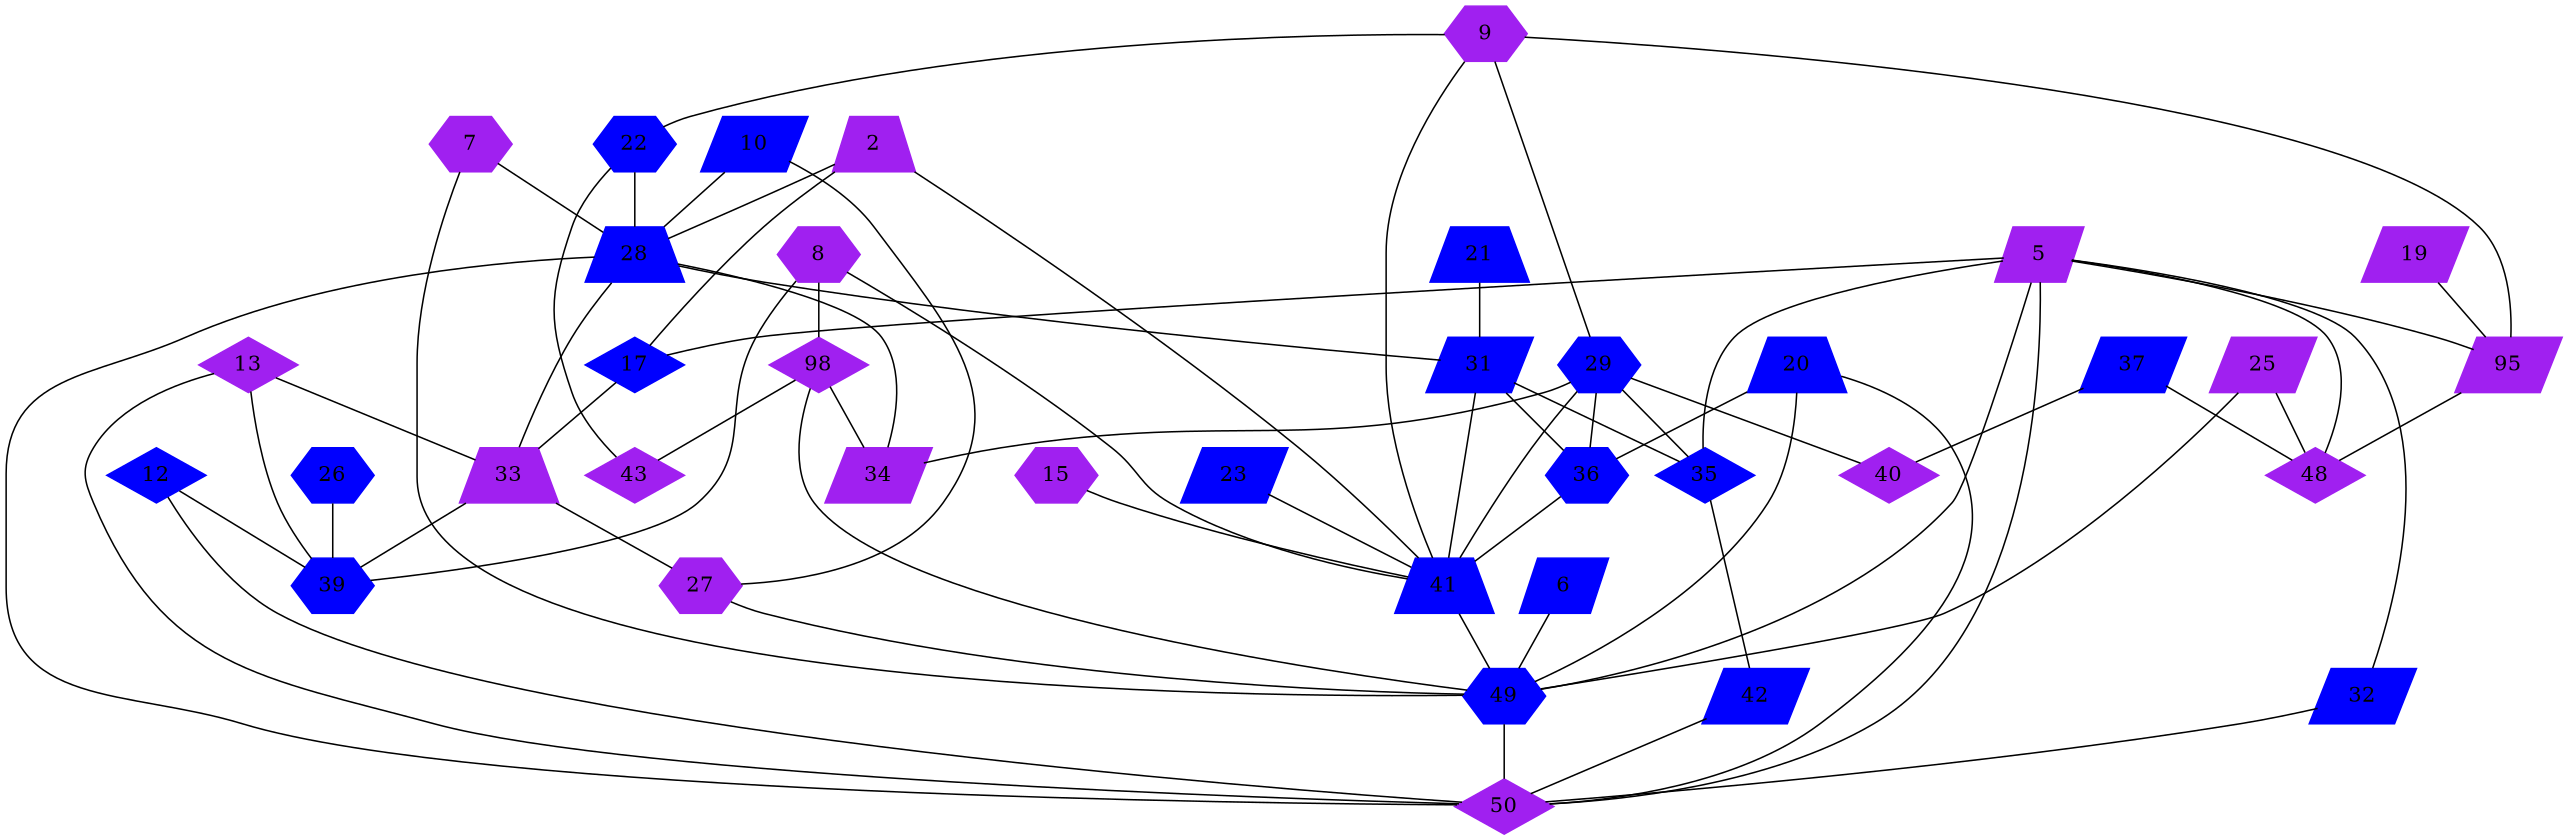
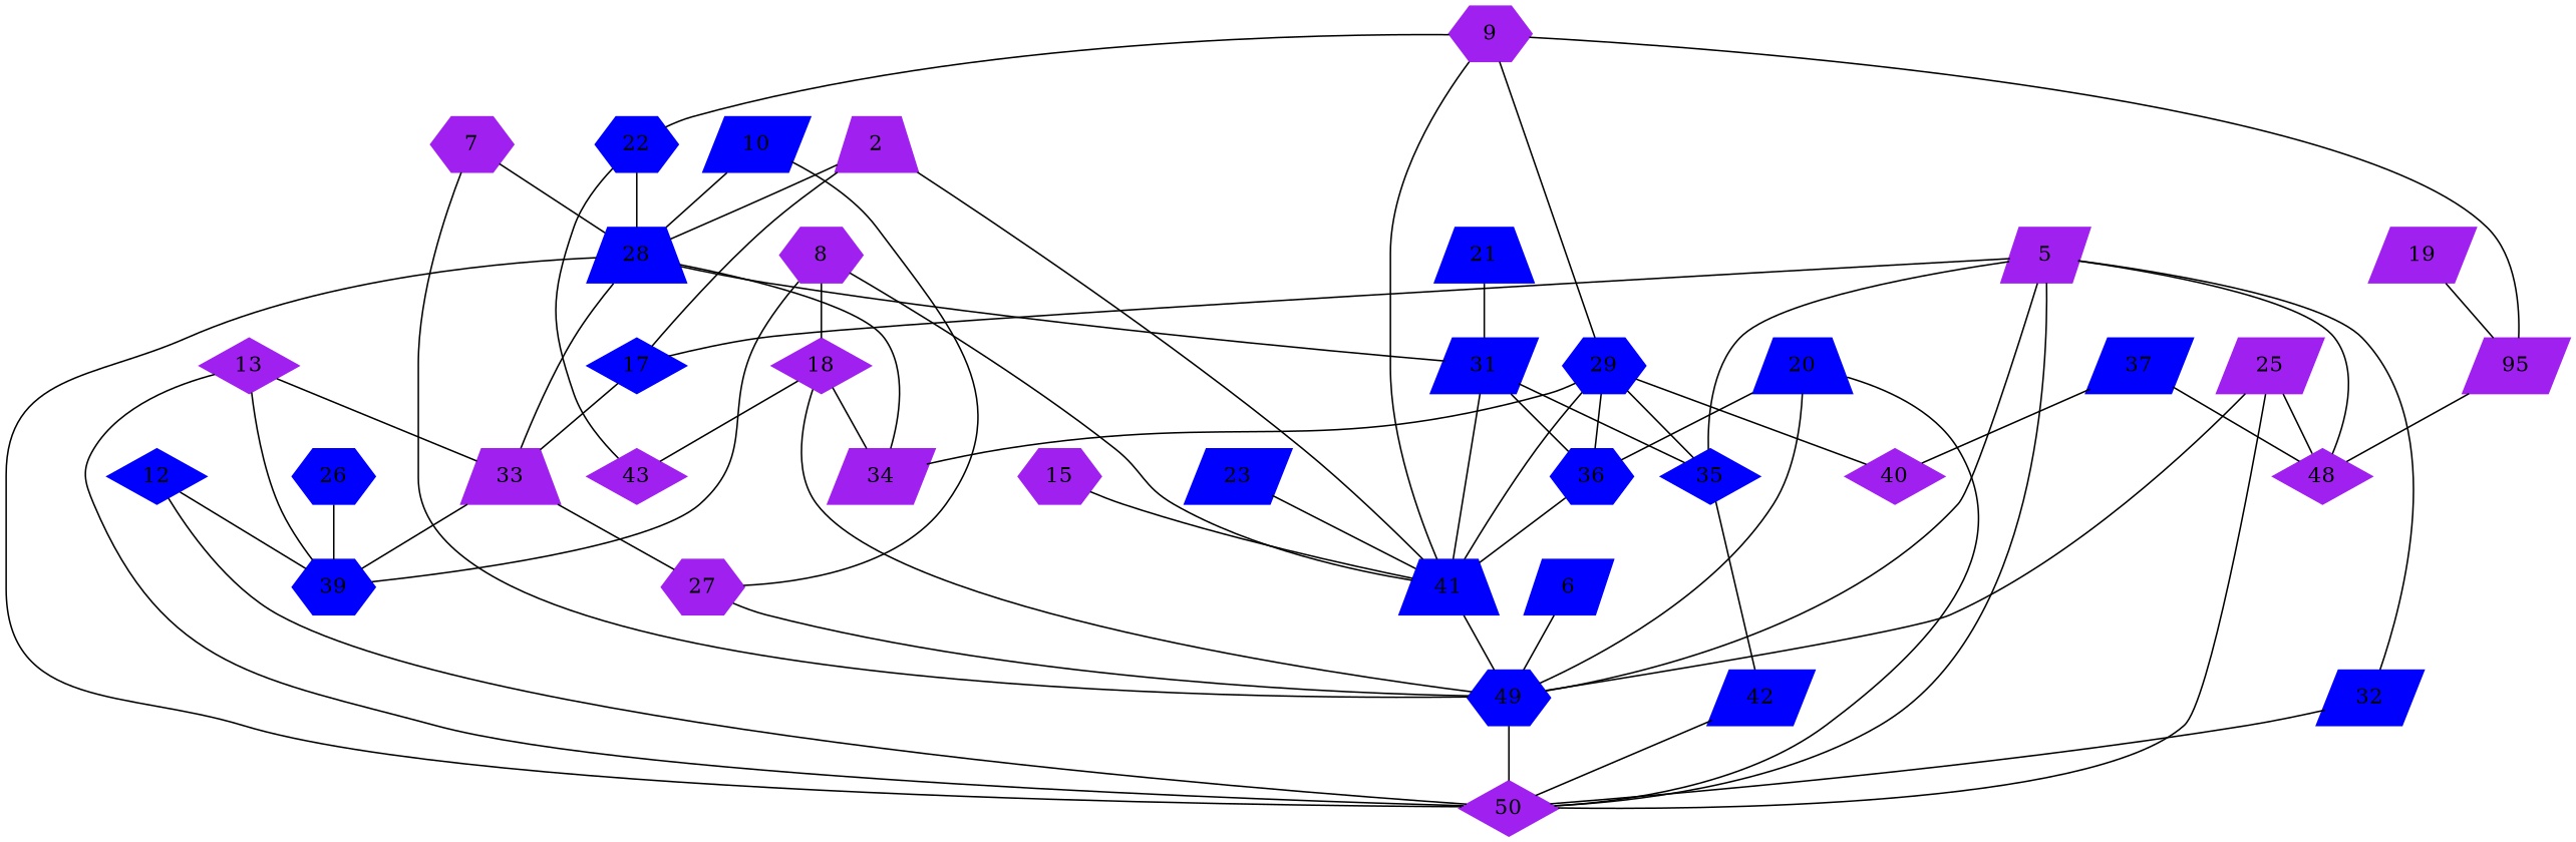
  graph {
    node [color=blue shape=parallelogram style=filled]
    edge [weight=1.0]
    2 [color=purple shape=trapezium]
    17 [shape=diamond]
    28 [shape=trapezium]
    41 [shape=trapezium]
    33 [color=purple shape=trapezium]
    50 [color=purple shape=diamond]
    34 [color=purple]
    31
    49 [shape=hexagon]
    5 [color=purple]
    32
    35 [shape=diamond]
    n13 [color=purple label=95]
    48 [color=purple shape=diamond]
    42
    6
    7 [color=purple shape=hexagon]
    8 [color=purple shape=hexagon]
-   18 [color=purple shape=diamond label=98]
+   18 [color=purple shape=diamond]
    39 [shape=hexagon]
    43 [color=purple shape=diamond]
    9 [color=purple shape=hexagon]
    22 [shape=hexagon]
    29 [shape=hexagon]
    36 [shape=hexagon]
    40 [color=purple shape=diamond]
    10
    n28 [color=purple label=27 shape=hexagon]
    12 [shape=diamond]
    13 [color=purple shape=diamond]
    15 [color=purple shape=hexagon]
    19 [color=purple]
    20 [shape=trapezium]
    21 [shape=trapezium]
    23
    25 [color=purple]
    26 [shape=hexagon]
    37
    2 -- 17
    2 -- 28
    2 -- 41
    17 -- 33
    28 -- 33
    28 -- 50 [weight=3.0]
    28 -- 34
    28 -- 31
    41 -- 49
    33 -- 39
    33 -- n28
    31 -- 41
    31 -- 35
    31 -- 36
    49 -- 50
    5 -- 17
    5 -- 50
    5 -- 49
    5 -- 32
    5 -- 35
-   5 -- n13
    5 -- 48
    32 -- 50
    35 -- 42
    n13 -- 48
    42 -- 50
    6 -- 49
    7 -- 28
    7 -- 49
    8 -- 41
    8 -- 18
    8 -- 39
    18 -- 34
    18 -- 49
    18 -- 43
    9 -- 41
    9 -- n13
    9 -- 22
    9 -- 29
    22 -- 28 [weight=2.0]
    22 -- 43
    29 -- 41 [weight=4.0]
    29 -- 34
    29 -- 35
    29 -- 36
    29 -- 40
    36 -- 41
    10 -- 28
    10 -- n28
    n28 -- 49
    12 -- 50
    12 -- 39
    13 -- 33
    13 -- 50
    13 -- 39
    15 -- 41
    19 -- n13
    20 -- 50
    20 -- 49
    20 -- 36
    21 -- 31
    23 -- 41
+   25 -- 50
    25 -- 49
    25 -- 48
    26 -- 39
    37 -- 48
    37 -- 40
  }
